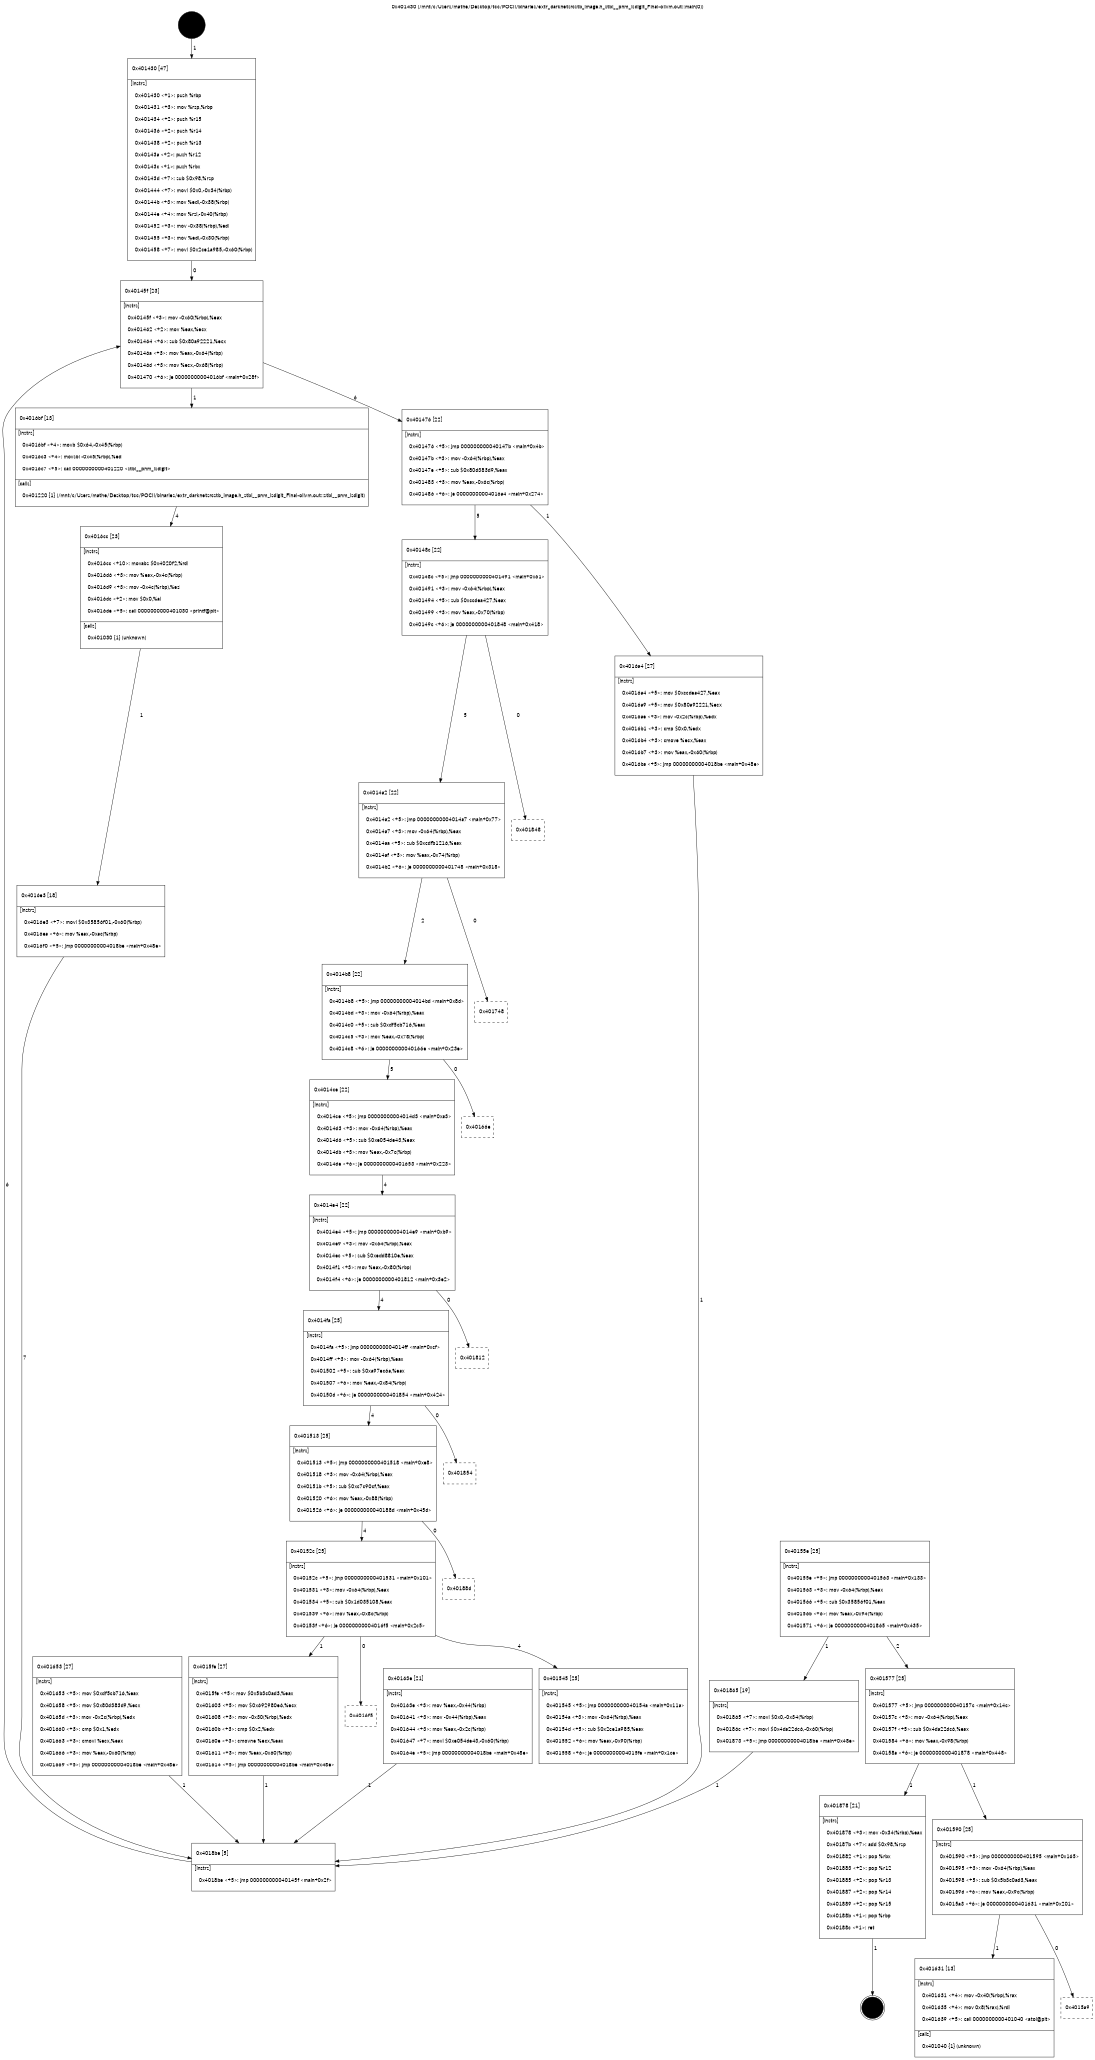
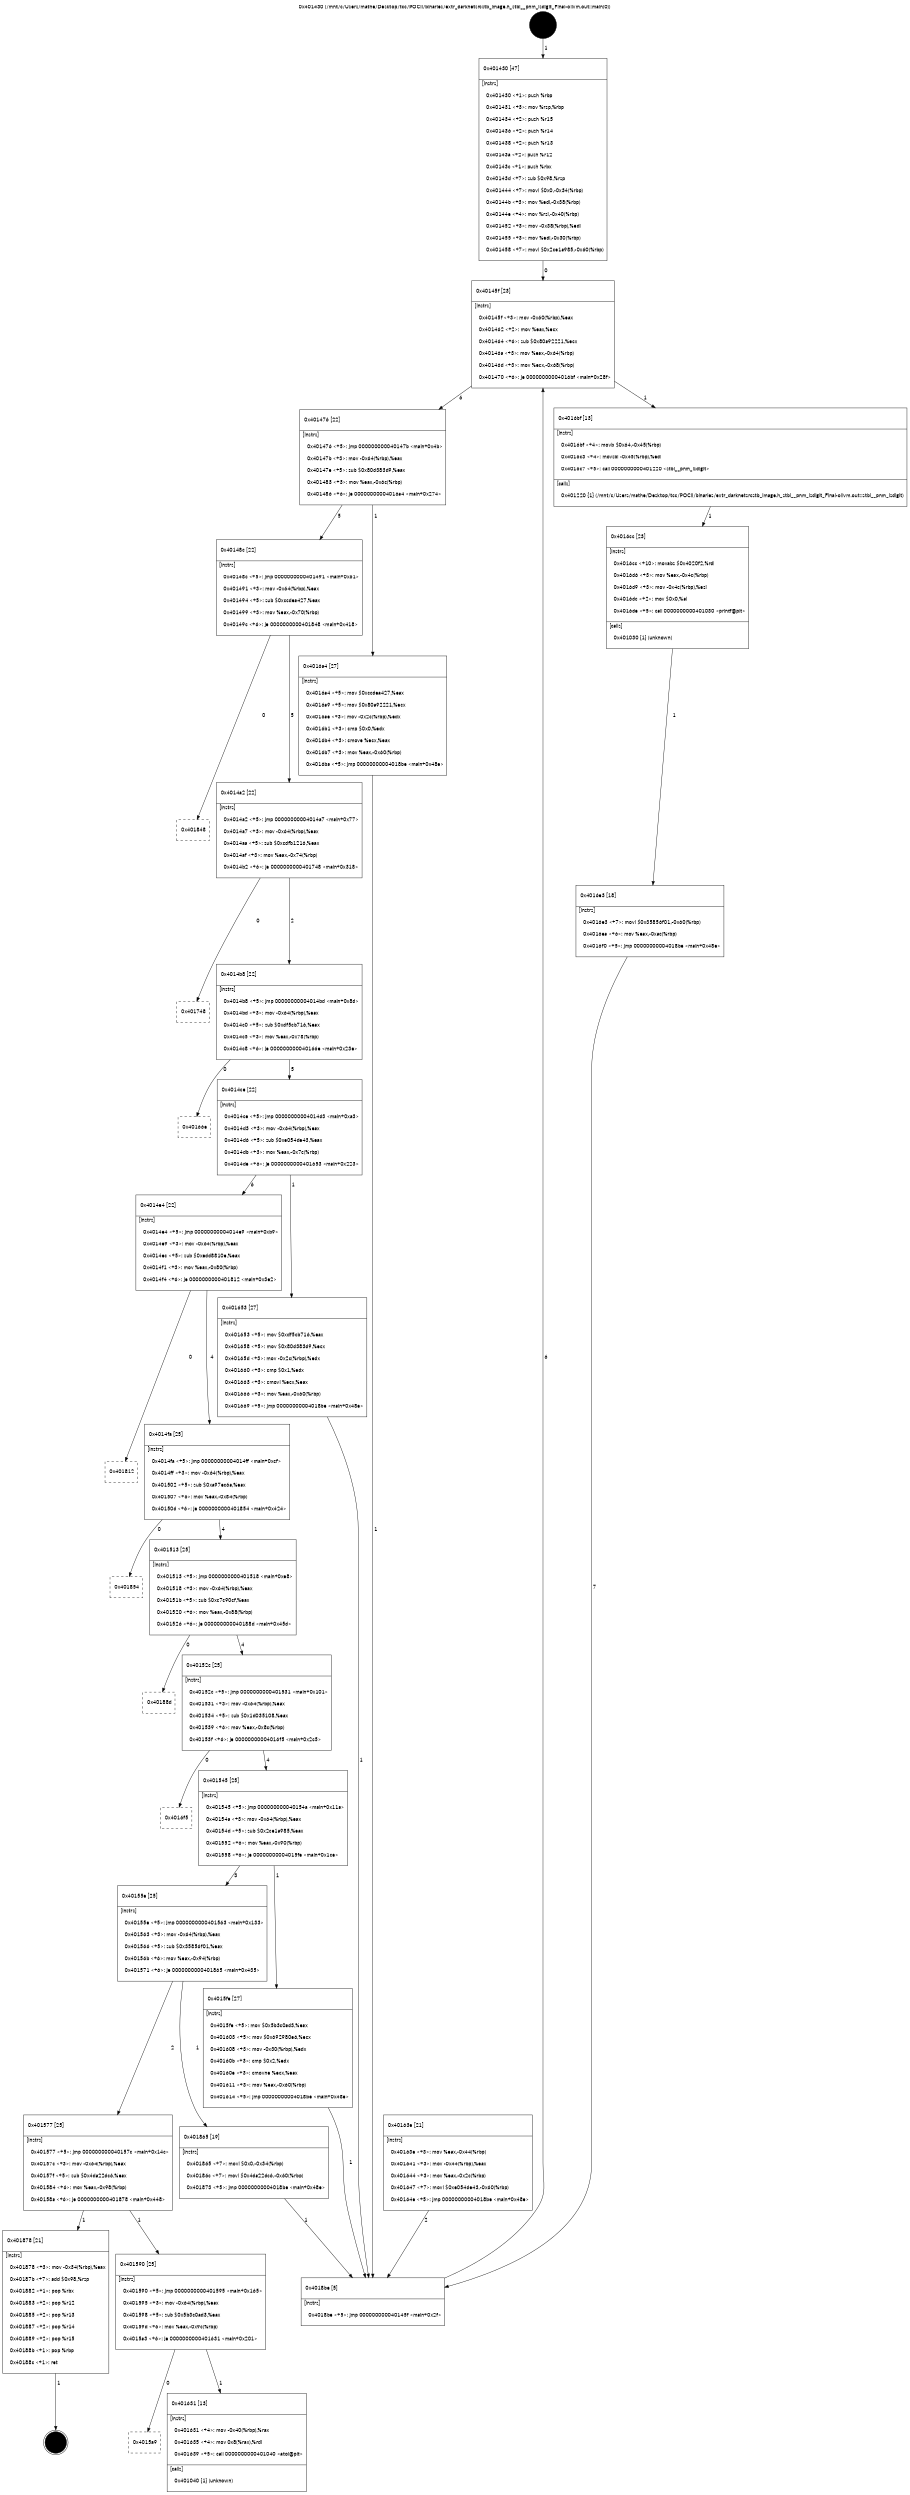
  digraph {
    fontname=Lato
    label="0x401430 (/mnt/c/Users/mathe/Desktop/tcc/POCII/binaries/extr_darknetsrcstb_image.h_stbi__pnm_isdigit_Final-ollvm.out::main(0))"
    labelloc=t
    node [fontname=Lato shape=record]
    edge [fontname=Lato]
    Entry [fillcolor=black height=0.3 shape=circle style=filled width=0.3]
    n2 [label="{\n     0x401430 [47]\l\n     | [instrs]\l\n     &nbsp;&nbsp;0x401430 \<+1\>: push %rbp\l\n     &nbsp;&nbsp;0x401431 \<+3\>: mov %rsp,%rbp\l\n     &nbsp;&nbsp;0x401434 \<+2\>: push %r15\l\n     &nbsp;&nbsp;0x401436 \<+2\>: push %r14\l\n     &nbsp;&nbsp;0x401438 \<+2\>: push %r13\l\n     &nbsp;&nbsp;0x40143a \<+2\>: push %r12\l\n     &nbsp;&nbsp;0x40143c \<+1\>: push %rbx\l\n     &nbsp;&nbsp;0x40143d \<+7\>: sub $0x98,%rsp\l\n     &nbsp;&nbsp;0x401444 \<+7\>: movl $0x0,-0x34(%rbp)\l\n     &nbsp;&nbsp;0x40144b \<+3\>: mov %edi,-0x38(%rbp)\l\n     &nbsp;&nbsp;0x40144e \<+4\>: mov %rsi,-0x40(%rbp)\l\n     &nbsp;&nbsp;0x401452 \<+3\>: mov -0x38(%rbp),%edi\l\n     &nbsp;&nbsp;0x401455 \<+3\>: mov %edi,-0x30(%rbp)\l\n     &nbsp;&nbsp;0x401458 \<+7\>: movl $0x2ce1a985,-0x60(%rbp)\l\n  }"]
    n3 [label="{\n     0x40145f [23]\l\n     | [instrs]\l\n     &nbsp;&nbsp;0x40145f \<+3\>: mov -0x60(%rbp),%eax\l\n     &nbsp;&nbsp;0x401462 \<+2\>: mov %eax,%ecx\l\n     &nbsp;&nbsp;0x401464 \<+6\>: sub $0x80a92221,%ecx\l\n     &nbsp;&nbsp;0x40146a \<+3\>: mov %eax,-0x64(%rbp)\l\n     &nbsp;&nbsp;0x40146d \<+3\>: mov %ecx,-0x68(%rbp)\l\n     &nbsp;&nbsp;0x401470 \<+6\>: je 00000000004016bf \<main+0x28f\>\l\n  }"]
    n4 [label="{\n     0x4016bf [13]\l\n     | [instrs]\l\n     &nbsp;&nbsp;0x4016bf \<+4\>: movb $0x64,-0x45(%rbp)\l\n     &nbsp;&nbsp;0x4016c3 \<+4\>: movsbl -0x45(%rbp),%edi\l\n     &nbsp;&nbsp;0x4016c7 \<+5\>: call 0000000000401220 \<stbi__pnm_isdigit\>\l\n     | [calls]\l\n     &nbsp;&nbsp;0x401220 \{1\} (/mnt/c/Users/mathe/Desktop/tcc/POCII/binaries/extr_darknetsrcstb_image.h_stbi__pnm_isdigit_Final-ollvm.out::stbi__pnm_isdigit)\l\n  }"]
    n5 [label="{\n     0x401476 [22]\l\n     | [instrs]\l\n     &nbsp;&nbsp;0x401476 \<+5\>: jmp 000000000040147b \<main+0x4b\>\l\n     &nbsp;&nbsp;0x40147b \<+3\>: mov -0x64(%rbp),%eax\l\n     &nbsp;&nbsp;0x40147e \<+5\>: sub $0x80d383d9,%eax\l\n     &nbsp;&nbsp;0x401483 \<+3\>: mov %eax,-0x6c(%rbp)\l\n     &nbsp;&nbsp;0x401486 \<+6\>: je 00000000004016a4 \<main+0x274\>\l\n  }"]
    n6 [label="{\n     0x4016cc [23]\l\n     | [instrs]\l\n     &nbsp;&nbsp;0x4016cc \<+10\>: movabs $0x4020f2,%rdi\l\n     &nbsp;&nbsp;0x4016d6 \<+3\>: mov %eax,-0x4c(%rbp)\l\n     &nbsp;&nbsp;0x4016d9 \<+3\>: mov -0x4c(%rbp),%esi\l\n     &nbsp;&nbsp;0x4016dc \<+2\>: mov $0x0,%al\l\n     &nbsp;&nbsp;0x4016de \<+5\>: call 0000000000401030 \<printf@plt\>\l\n     | [calls]\l\n     &nbsp;&nbsp;0x401030 \{1\} (unknown)\l\n  }"]
    n7 [label="{\n     0x4016a4 [27]\l\n     | [instrs]\l\n     &nbsp;&nbsp;0x4016a4 \<+5\>: mov $0xccdea427,%eax\l\n     &nbsp;&nbsp;0x4016a9 \<+5\>: mov $0x80a92221,%ecx\l\n     &nbsp;&nbsp;0x4016ae \<+3\>: mov -0x2c(%rbp),%edx\l\n     &nbsp;&nbsp;0x4016b1 \<+3\>: cmp $0x0,%edx\l\n     &nbsp;&nbsp;0x4016b4 \<+3\>: cmove %ecx,%eax\l\n     &nbsp;&nbsp;0x4016b7 \<+3\>: mov %eax,-0x60(%rbp)\l\n     &nbsp;&nbsp;0x4016ba \<+5\>: jmp 00000000004018be \<main+0x48e\>\l\n  }"]
    n8 [label="{\n     0x40148c [22]\l\n     | [instrs]\l\n     &nbsp;&nbsp;0x40148c \<+5\>: jmp 0000000000401491 \<main+0x61\>\l\n     &nbsp;&nbsp;0x401491 \<+3\>: mov -0x64(%rbp),%eax\l\n     &nbsp;&nbsp;0x401494 \<+5\>: sub $0xccdea427,%eax\l\n     &nbsp;&nbsp;0x401499 \<+3\>: mov %eax,-0x70(%rbp)\l\n     &nbsp;&nbsp;0x40149c \<+6\>: je 0000000000401848 \<main+0x418\>\l\n  }"]
    n9 [label="{\n     0x4016e3 [18]\l\n     | [instrs]\l\n     &nbsp;&nbsp;0x4016e3 \<+7\>: movl $0x35856f01,-0x60(%rbp)\l\n     &nbsp;&nbsp;0x4016ea \<+6\>: mov %eax,-0xac(%rbp)\l\n     &nbsp;&nbsp;0x4016f0 \<+5\>: jmp 00000000004018be \<main+0x48e\>\l\n  }"]
    n10 [label="{\n     0x4018be [5]\l\n     | [instrs]\l\n     &nbsp;&nbsp;0x4018be \<+5\>: jmp 000000000040145f \<main+0x2f\>\l\n  }"]
    n11 [label="{\n     0x401848\l\n  }" style=dashed]
    n12 [label="{\n     0x4014a2 [22]\l\n     | [instrs]\l\n     &nbsp;&nbsp;0x4014a2 \<+5\>: jmp 00000000004014a7 \<main+0x77\>\l\n     &nbsp;&nbsp;0x4014a7 \<+3\>: mov -0x64(%rbp),%eax\l\n     &nbsp;&nbsp;0x4014aa \<+5\>: sub $0xcdfb1216,%eax\l\n     &nbsp;&nbsp;0x4014af \<+3\>: mov %eax,-0x74(%rbp)\l\n     &nbsp;&nbsp;0x4014b2 \<+6\>: je 0000000000401748 \<main+0x318\>\l\n  }"]
    Exit [fillcolor=black height=0.3 peripheries=2 shape=circle style=filled width=0.3]
    n14 [label="{\n     0x401748\l\n  }" style=dashed]
    n15 [label="{\n     0x4014b8 [22]\l\n     | [instrs]\l\n     &nbsp;&nbsp;0x4014b8 \<+5\>: jmp 00000000004014bd \<main+0x8d\>\l\n     &nbsp;&nbsp;0x4014bd \<+3\>: mov -0x64(%rbp),%eax\l\n     &nbsp;&nbsp;0x4014c0 \<+5\>: sub $0xdf5cb716,%eax\l\n     &nbsp;&nbsp;0x4014c5 \<+3\>: mov %eax,-0x78(%rbp)\l\n     &nbsp;&nbsp;0x4014c8 \<+6\>: je 000000000040166e \<main+0x23e\>\l\n  }"]
    n16 [label="{\n     0x40166e\l\n  }" style=dashed]
    n17 [label="{\n     0x4014ce [22]\l\n     | [instrs]\l\n     &nbsp;&nbsp;0x4014ce \<+5\>: jmp 00000000004014d3 \<main+0xa3\>\l\n     &nbsp;&nbsp;0x4014d3 \<+3\>: mov -0x64(%rbp),%eax\l\n     &nbsp;&nbsp;0x4014d6 \<+5\>: sub $0xe054de43,%eax\l\n     &nbsp;&nbsp;0x4014db \<+3\>: mov %eax,-0x7c(%rbp)\l\n     &nbsp;&nbsp;0x4014de \<+6\>: je 0000000000401653 \<main+0x223\>\l\n  }"]
    n18 [label="{\n     0x401653 [27]\l\n     | [instrs]\l\n     &nbsp;&nbsp;0x401653 \<+5\>: mov $0xdf5cb716,%eax\l\n     &nbsp;&nbsp;0x401658 \<+5\>: mov $0x80d383d9,%ecx\l\n     &nbsp;&nbsp;0x40165d \<+3\>: mov -0x2c(%rbp),%edx\l\n     &nbsp;&nbsp;0x401660 \<+3\>: cmp $0x1,%edx\l\n     &nbsp;&nbsp;0x401663 \<+3\>: cmovl %ecx,%eax\l\n     &nbsp;&nbsp;0x401666 \<+3\>: mov %eax,-0x60(%rbp)\l\n     &nbsp;&nbsp;0x401669 \<+5\>: jmp 00000000004018be \<main+0x48e\>\l\n  }"]
    n19 [label="{\n     0x4014e4 [22]\l\n     | [instrs]\l\n     &nbsp;&nbsp;0x4014e4 \<+5\>: jmp 00000000004014e9 \<main+0xb9\>\l\n     &nbsp;&nbsp;0x4014e9 \<+3\>: mov -0x64(%rbp),%eax\l\n     &nbsp;&nbsp;0x4014ec \<+5\>: sub $0xedd8810e,%eax\l\n     &nbsp;&nbsp;0x4014f1 \<+3\>: mov %eax,-0x80(%rbp)\l\n     &nbsp;&nbsp;0x4014f4 \<+6\>: je 0000000000401812 \<main+0x3e2\>\l\n  }"]
    n20 [label="{\n     0x40163e [21]\l\n     | [instrs]\l\n     &nbsp;&nbsp;0x40163e \<+3\>: mov %eax,-0x44(%rbp)\l\n     &nbsp;&nbsp;0x401641 \<+3\>: mov -0x44(%rbp),%eax\l\n     &nbsp;&nbsp;0x401644 \<+3\>: mov %eax,-0x2c(%rbp)\l\n     &nbsp;&nbsp;0x401647 \<+7\>: movl $0xe054de43,-0x60(%rbp)\l\n     &nbsp;&nbsp;0x40164e \<+5\>: jmp 00000000004018be \<main+0x48e\>\l\n  }"]
    n21 [label="{\n     0x401812\l\n  }" style=dashed]
    n22 [label="{\n     0x4014fa [25]\l\n     | [instrs]\l\n     &nbsp;&nbsp;0x4014fa \<+5\>: jmp 00000000004014ff \<main+0xcf\>\l\n     &nbsp;&nbsp;0x4014ff \<+3\>: mov -0x64(%rbp),%eax\l\n     &nbsp;&nbsp;0x401502 \<+5\>: sub $0xa97ec6a,%eax\l\n     &nbsp;&nbsp;0x401507 \<+6\>: mov %eax,-0x84(%rbp)\l\n     &nbsp;&nbsp;0x40150d \<+6\>: je 0000000000401854 \<main+0x424\>\l\n  }"]
    n23 [label="{\n     0x4015a9\l\n  }" style=dashed]
    n24 [label="{\n     0x401854\l\n  }" style=dashed]
    n25 [label="{\n     0x401513 [25]\l\n     | [instrs]\l\n     &nbsp;&nbsp;0x401513 \<+5\>: jmp 0000000000401518 \<main+0xe8\>\l\n     &nbsp;&nbsp;0x401518 \<+3\>: mov -0x64(%rbp),%eax\l\n     &nbsp;&nbsp;0x40151b \<+5\>: sub $0xc7c90cf,%eax\l\n     &nbsp;&nbsp;0x401520 \<+6\>: mov %eax,-0x88(%rbp)\l\n     &nbsp;&nbsp;0x401526 \<+6\>: je 000000000040188d \<main+0x45d\>\l\n  }"]
    n26 [label="{\n     0x401631 [13]\l\n     | [instrs]\l\n     &nbsp;&nbsp;0x401631 \<+4\>: mov -0x40(%rbp),%rax\l\n     &nbsp;&nbsp;0x401635 \<+4\>: mov 0x8(%rax),%rdi\l\n     &nbsp;&nbsp;0x401639 \<+5\>: call 0000000000401040 \<atoi@plt\>\l\n     | [calls]\l\n     &nbsp;&nbsp;0x401040 \{1\} (unknown)\l\n  }"]
    n27 [label="{\n     0x40188d\l\n  }" style=dashed]
    n28 [label="{\n     0x40152c [25]\l\n     | [instrs]\l\n     &nbsp;&nbsp;0x40152c \<+5\>: jmp 0000000000401531 \<main+0x101\>\l\n     &nbsp;&nbsp;0x401531 \<+3\>: mov -0x64(%rbp),%eax\l\n     &nbsp;&nbsp;0x401534 \<+5\>: sub $0x1d035108,%eax\l\n     &nbsp;&nbsp;0x401539 \<+6\>: mov %eax,-0x8c(%rbp)\l\n     &nbsp;&nbsp;0x40153f \<+6\>: je 00000000004016f5 \<main+0x2c5\>\l\n  }"]
    n29 [label="{\n     0x401590 [25]\l\n     | [instrs]\l\n     &nbsp;&nbsp;0x401590 \<+5\>: jmp 0000000000401595 \<main+0x165\>\l\n     &nbsp;&nbsp;0x401595 \<+3\>: mov -0x64(%rbp),%eax\l\n     &nbsp;&nbsp;0x401598 \<+5\>: sub $0x5b3c0ad3,%eax\l\n     &nbsp;&nbsp;0x40159d \<+6\>: mov %eax,-0x9c(%rbp)\l\n     &nbsp;&nbsp;0x4015a3 \<+6\>: je 0000000000401631 \<main+0x201\>\l\n  }"]
    n30 [label="{\n     0x4016f5\l\n  }" style=dashed]
    n31 [label="{\n     0x401545 [25]\l\n     | [instrs]\l\n     &nbsp;&nbsp;0x401545 \<+5\>: jmp 000000000040154a \<main+0x11a\>\l\n     &nbsp;&nbsp;0x40154a \<+3\>: mov -0x64(%rbp),%eax\l\n     &nbsp;&nbsp;0x40154d \<+5\>: sub $0x2ce1a985,%eax\l\n     &nbsp;&nbsp;0x401552 \<+6\>: mov %eax,-0x90(%rbp)\l\n     &nbsp;&nbsp;0x401558 \<+6\>: je 00000000004015fe \<main+0x1ce\>\l\n  }"]
    n32 [label="{\n     0x401878 [21]\l\n     | [instrs]\l\n     &nbsp;&nbsp;0x401878 \<+3\>: mov -0x34(%rbp),%eax\l\n     &nbsp;&nbsp;0x40187b \<+7\>: add $0x98,%rsp\l\n     &nbsp;&nbsp;0x401882 \<+1\>: pop %rbx\l\n     &nbsp;&nbsp;0x401883 \<+2\>: pop %r12\l\n     &nbsp;&nbsp;0x401885 \<+2\>: pop %r13\l\n     &nbsp;&nbsp;0x401887 \<+2\>: pop %r14\l\n     &nbsp;&nbsp;0x401889 \<+2\>: pop %r15\l\n     &nbsp;&nbsp;0x40188b \<+1\>: pop %rbp\l\n     &nbsp;&nbsp;0x40188c \<+1\>: ret\l\n  }"]
    n33 [label="{\n     0x4015fe [27]\l\n     | [instrs]\l\n     &nbsp;&nbsp;0x4015fe \<+5\>: mov $0x5b3c0ad3,%eax\l\n     &nbsp;&nbsp;0x401603 \<+5\>: mov $0x692980e6,%ecx\l\n     &nbsp;&nbsp;0x401608 \<+3\>: mov -0x30(%rbp),%edx\l\n     &nbsp;&nbsp;0x40160b \<+3\>: cmp $0x2,%edx\l\n     &nbsp;&nbsp;0x40160e \<+3\>: cmovne %ecx,%eax\l\n     &nbsp;&nbsp;0x401611 \<+3\>: mov %eax,-0x60(%rbp)\l\n     &nbsp;&nbsp;0x401614 \<+5\>: jmp 00000000004018be \<main+0x48e\>\l\n  }"]
    n34 [label="{\n     0x40155e [25]\l\n     | [instrs]\l\n     &nbsp;&nbsp;0x40155e \<+5\>: jmp 0000000000401563 \<main+0x133\>\l\n     &nbsp;&nbsp;0x401563 \<+3\>: mov -0x64(%rbp),%eax\l\n     &nbsp;&nbsp;0x401566 \<+5\>: sub $0x35856f01,%eax\l\n     &nbsp;&nbsp;0x40156b \<+6\>: mov %eax,-0x94(%rbp)\l\n     &nbsp;&nbsp;0x401571 \<+6\>: je 0000000000401865 \<main+0x435\>\l\n  }"]
    n35 [label="{\n     0x401577 [25]\l\n     | [instrs]\l\n     &nbsp;&nbsp;0x401577 \<+5\>: jmp 000000000040157c \<main+0x14c\>\l\n     &nbsp;&nbsp;0x40157c \<+3\>: mov -0x64(%rbp),%eax\l\n     &nbsp;&nbsp;0x40157f \<+5\>: sub $0x4da22dc6,%eax\l\n     &nbsp;&nbsp;0x401584 \<+6\>: mov %eax,-0x98(%rbp)\l\n     &nbsp;&nbsp;0x40158a \<+6\>: je 0000000000401878 \<main+0x448\>\l\n  }"]
    n36 [label="{\n     0x401865 [19]\l\n     | [instrs]\l\n     &nbsp;&nbsp;0x401865 \<+7\>: movl $0x0,-0x34(%rbp)\l\n     &nbsp;&nbsp;0x40186c \<+7\>: movl $0x4da22dc6,-0x60(%rbp)\l\n     &nbsp;&nbsp;0x401873 \<+5\>: jmp 00000000004018be \<main+0x48e\>\l\n  }"]
    Entry -> n2 [label=" 1"]
    n2 -> n3 [label=" 0"]
    n3 -> n4 [label=" 1"]
    n3 -> n5 [label=" 6"]
-   n4 -> n6 [label=" 4"]
+   n4 -> n6 [label=" 1"]
    n5 -> n7 [label=" 1"]
    n5 -> n8 [label=" 5"]
    n6 -> n9 [label=" 1"]
    n7 -> n10 [label=" 1"]
    n8 -> n11 [label=" 0"]
    n8 -> n12 [label=" 5"]
    n9 -> n10 [label=" 7"]
    n10 -> n3 [label=" 6"]
    n12 -> n14 [label=" 0"]
    n12 -> n15 [label=" 2"]
    n15 -> n16 [label=" 0"]
    n15 -> n17 [label=" 5"]
-   n17 -> n19 [label=" 4"]
+   n17 -> n18 [label=" 1"]
+   n17 -> n19 [label=" 6"]
    n18 -> n10 [label=" 1"]
    n19 -> n21 [label=" 0"]
    n19 -> n22 [label=" 4"]
-   n20 -> n10 [label=" 1"]
+   n20 -> n10 [label=" 2"]
    n22 -> n24 [label=" 0"]
    n22 -> n25 [label=" 4"]
    n25 -> n27 [label=" 0"]
    n25 -> n28 [label=" 4"]
    n28 -> n30 [label=" 0"]
    n28 -> n31 [label=" 4"]
    n29 -> n23 [label=" 0"]
    n29 -> n26 [label=" 1"]
-   n28 -> n33 [label=" 1"]
+   n31 -> n33 [label=" 1"]
+   n31 -> n34 [label=" 3"]
    n32 -> Exit [label=" 1"]
    n33 -> n10 [label=" 1"]
    n34 -> n35 [label=" 2"]
    n34 -> n36 [label=" 1"]
    n35 -> n29 [label=" 1"]
    n35 -> n32 [label=" 1"]
    n36 -> n10 [label=" 1"]
  }
